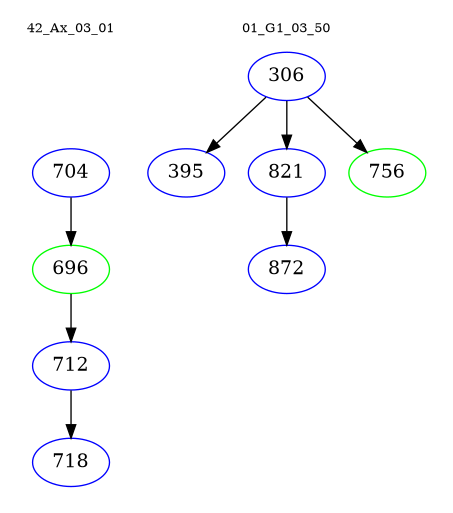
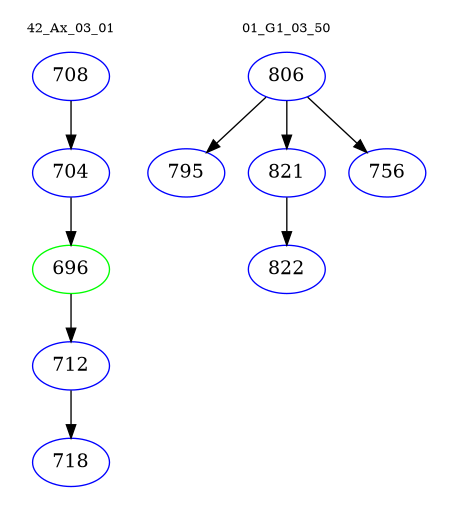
  digraph {
    node [color=blue]
    edge [color=black]
+   n1 [label=708]
    n2 [label=704]
    n3 [label=712]
    n4 [color=green label=696]
    n5 [label=718]
-   n6 [label=306]
-   n7 [label=395]
+   n6 [label=806]
+   n7 [label=795]
    n8 [label=821]
-   n9 [color=green label=756]
-   n10 [label=872]
+   n9 [label=756]
+   n10 [label=822]
    subgraph cluster_1 {
      color=white
      fontsize=10
      label="42_Ax_03_01"
+     n1
      n2
      n3
      n4
      n5
    }
    subgraph cluster_2 {
      color=white
      fontsize=10
      label="01_G1_03_50"
      n6
      n7
      n8
      n9
      n10
    }
+   n1 -> n2
    n2 -> n4
    n3 -> n5
    n4 -> n3
    n6 -> n7
    n6 -> n8
    n6 -> n9
    n8 -> n10
  }
